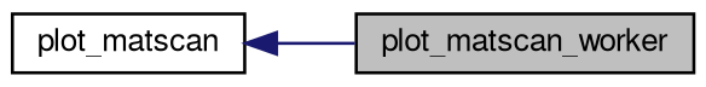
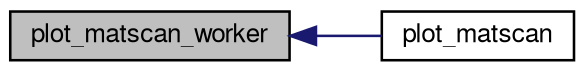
  digraph {
    rankdir=LR
    node [color=black fontname=FreeSans fontsize=10 shape=record]
    n1 [fillcolor=grey75 fontcolor=black height=0.2 label=plot_matscan_worker style=filled width=0.4]
    n2 [height=0.2 label=plot_matscan width=0.4]
-   n2 -> n1 [color=midnightblue dir=back fontname=FreeSans fontsize=10 labelfontname=FreeSans labelfontsize=10 style=solid]
+   n1 -> n2 [color=midnightblue dir=back fontname=FreeSans fontsize=10 labelfontname=FreeSans labelfontsize=10 style=solid]
  }
